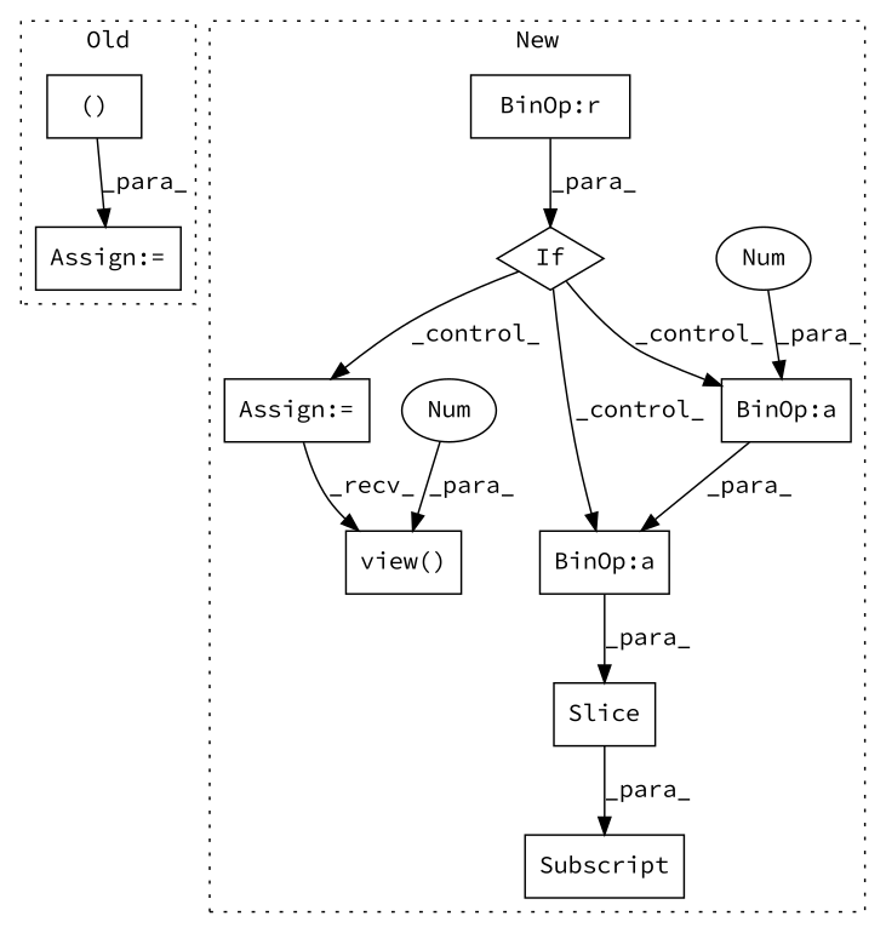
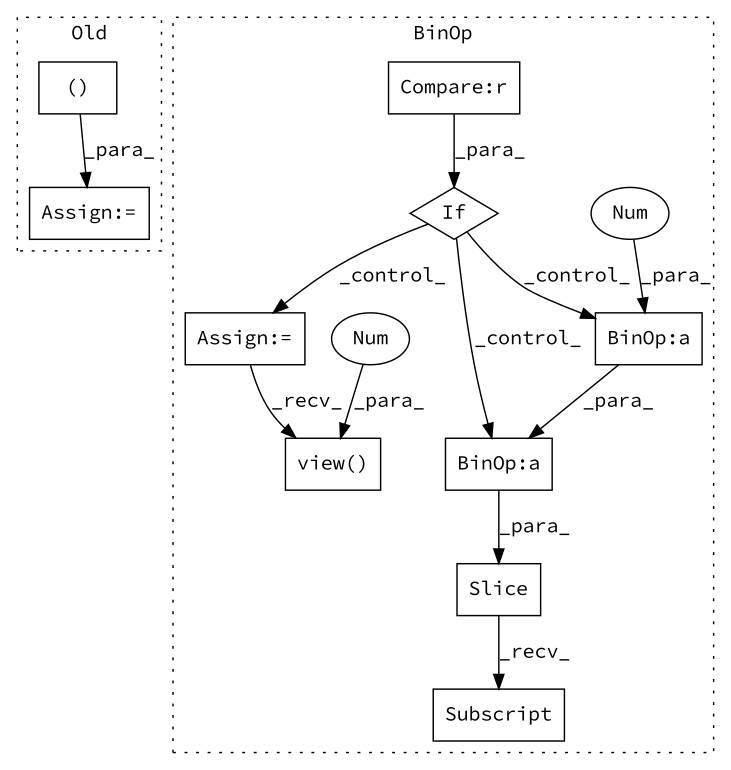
  digraph {
    fontname="Source Code Pro"
    node [a=68 fontname="Source Code Pro" l=3 shape=box]
    edge [fontname="Source Code Pro"]
    n1 [a=54 label="()" s=4566]
    n2 [label="Assign:=" s=4544]
    n3 [a=80 l=1 label=Slice s=4475]
    n4 [a=82 l=4 label="BinOp:a" s=4384]
    n5 [a=76 l=1 label=Num s=4388 shape=ellipse]
    n6 [a=82 l=16 label="BinOp:a" s=4376]
    n7 [a=63 l="12,0" label=Subscript s="4470,0"]
    n8 [a=96 label=If s=4301 shape=diamond]
-   n9 [a=40 l=16 label="BinOp:r" s=4304]
+   n9 [a=40 l=16 label="Compare:r" s=4304]
    n10 [label="Assign:=" s=4335]
    n11 [a=75 l="7,1" label="view()" s="4893,4908"]
    n12 [a=76 l=2 label=Num s=4906 shape=ellipse]
    subgraph cluster_1 {
      label=Old
      style=dotted
      n1
      n2
    }
    subgraph cluster_2 {
-     label=New
+     label=BinOp
      style=dotted
      n3
      n4
      n5
      n6
      n7
      n8
      n9
      n10
      n11
      n12
    }
    n1 -> n2 [label=_para_]
-   n3 -> n7 [label=_para_]
+   n3 -> n7 [label=_recv_]
    n4 -> n6 [label=_para_]
    n5 -> n4 [label=_para_]
    n6 -> n3 [label=_para_]
    n8 -> n4 [label=_control_]
    n8 -> n6 [label=_control_]
    n8 -> n10 [label=_control_]
    n9 -> n8 [label=_para_]
    n10 -> n11 [label=_recv_]
    n12 -> n11 [label=_para_]
  }
